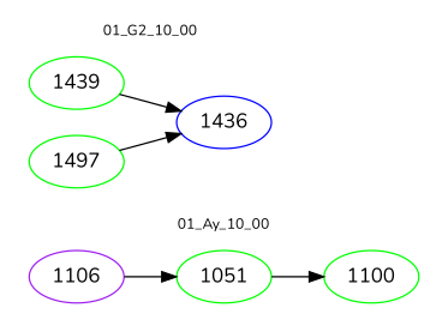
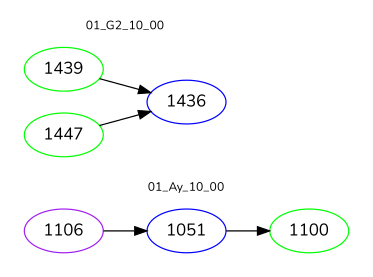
  digraph {
    fontname=Nunito
    rankdir=LR
    node [color=green fontname=Nunito]
    edge [color=black fontname=Nunito]
    n1 [color=purple label=1106]
-   n2 [label=1051]
+   n2 [color=blue label=1051]
    n3 [label=1100]
    n4 [label=1439]
    n5 [color=blue label=1436]
-   n6 [label=1497]
+   n6 [label=1447]
    subgraph cluster_1 {
      color=white
      fontsize=10
      label="01_Ay_10_00"
      n1
      n2
      n3
    }
    subgraph cluster_2 {
      color=white
      fontsize=10
      label="01_G2_10_00"
      n4
      n5
      n6
    }
    n1 -> n2
    n2 -> n3
    n4 -> n5
    n6 -> n5
  }
